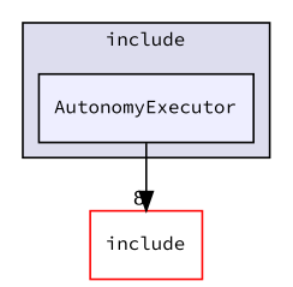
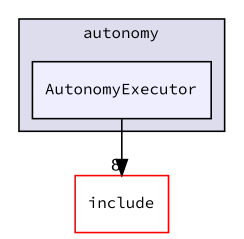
  digraph {
    compound=true
    fontname="Source Code Pro"
    node [fontname="Source Code Pro" fontsize=10 shape=box style=filled]
    n1 [fillcolor="#eeeeff" label=AutonomyExecutor pencolor=black]
    n2 [color=red fillcolor=white label=include]
    subgraph cluster_1 {
      bgcolor="#ddddee"
      fontsize=10
-     label=include
+     label=autonomy
      pencolor=black
      n1
    }
    n1 -> n2 [headlabel=8 labeldistance=1.5 labelfontname=Helvetica labelfontsize=10 fontname="Source Code Pro"]
  }
